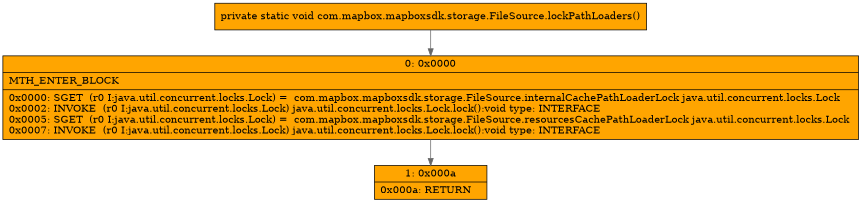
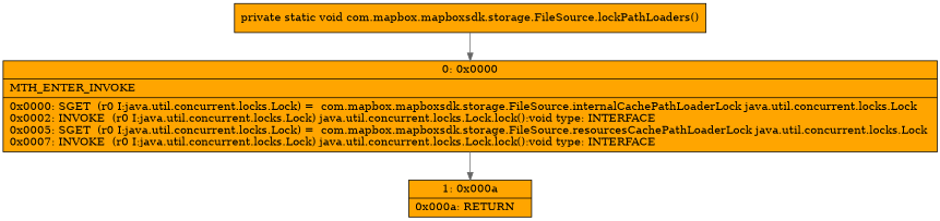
  digraph {
    fontname="DejaVu Serif"
    node [shape=record style=filled fillcolor=orange fontname="DejaVu Serif"]
    edge [color=gray40 fontname="DejaVu Serif"]
-   n1 [label="{0\:\ 0x0000|MTH_ENTER_BLOCK\l|0x0000: SGET  (r0 I:java.util.concurrent.locks.Lock) =  com.mapbox.mapboxsdk.storage.FileSource.internalCachePathLoaderLock java.util.concurrent.locks.Lock \l0x0002: INVOKE  (r0 I:java.util.concurrent.locks.Lock) java.util.concurrent.locks.Lock.lock():void type: INTERFACE \l0x0005: SGET  (r0 I:java.util.concurrent.locks.Lock) =  com.mapbox.mapboxsdk.storage.FileSource.resourcesCachePathLoaderLock java.util.concurrent.locks.Lock \l0x0007: INVOKE  (r0 I:java.util.concurrent.locks.Lock) java.util.concurrent.locks.Lock.lock():void type: INTERFACE \l}"]
+   n1 [label="{0\:\ 0x0000|MTH_ENTER_INVOKE\l|0x0000: SGET  (r0 I:java.util.concurrent.locks.Lock) =  com.mapbox.mapboxsdk.storage.FileSource.internalCachePathLoaderLock java.util.concurrent.locks.Lock \l0x0002: INVOKE  (r0 I:java.util.concurrent.locks.Lock) java.util.concurrent.locks.Lock.lock():void type: INTERFACE \l0x0005: SGET  (r0 I:java.util.concurrent.locks.Lock) =  com.mapbox.mapboxsdk.storage.FileSource.resourcesCachePathLoaderLock java.util.concurrent.locks.Lock \l0x0007: INVOKE  (r0 I:java.util.concurrent.locks.Lock) java.util.concurrent.locks.Lock.lock():void type: INTERFACE \l}"]
    n2 [label="{1\:\ 0x000a|0x000a: RETURN   \l}"]
    n3 [label="{private static void com.mapbox.mapboxsdk.storage.FileSource.lockPathLoaders() }"]
    n1 -> n2
    n3 -> n1
  }
